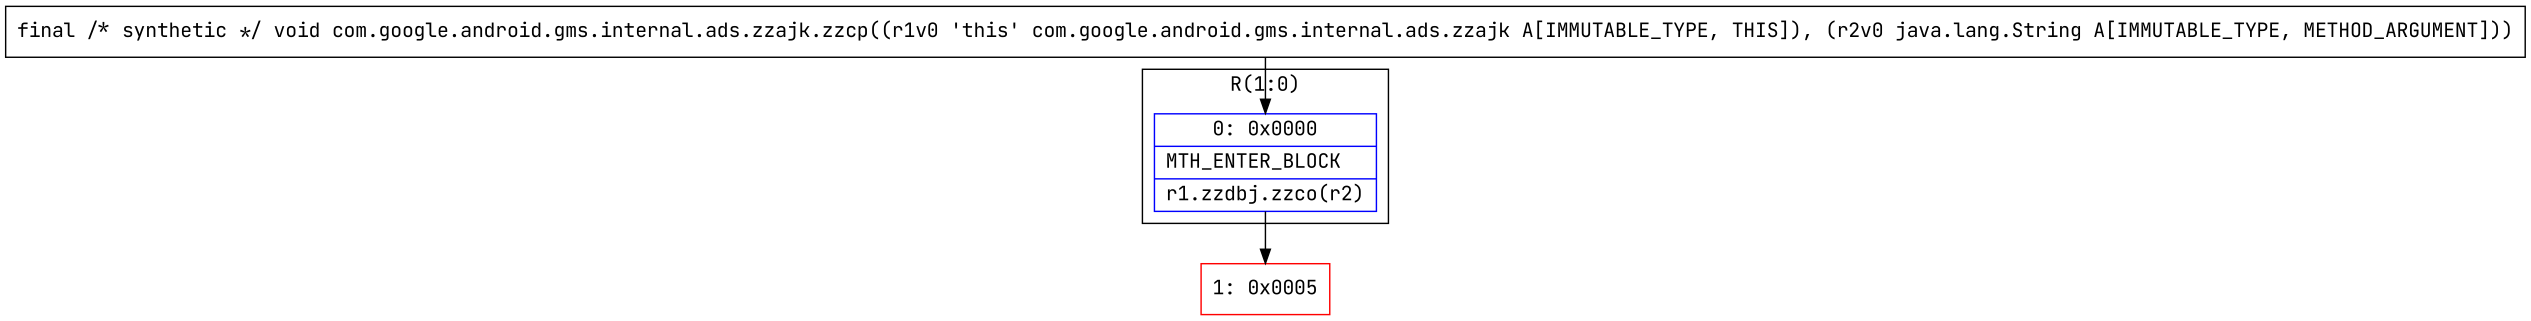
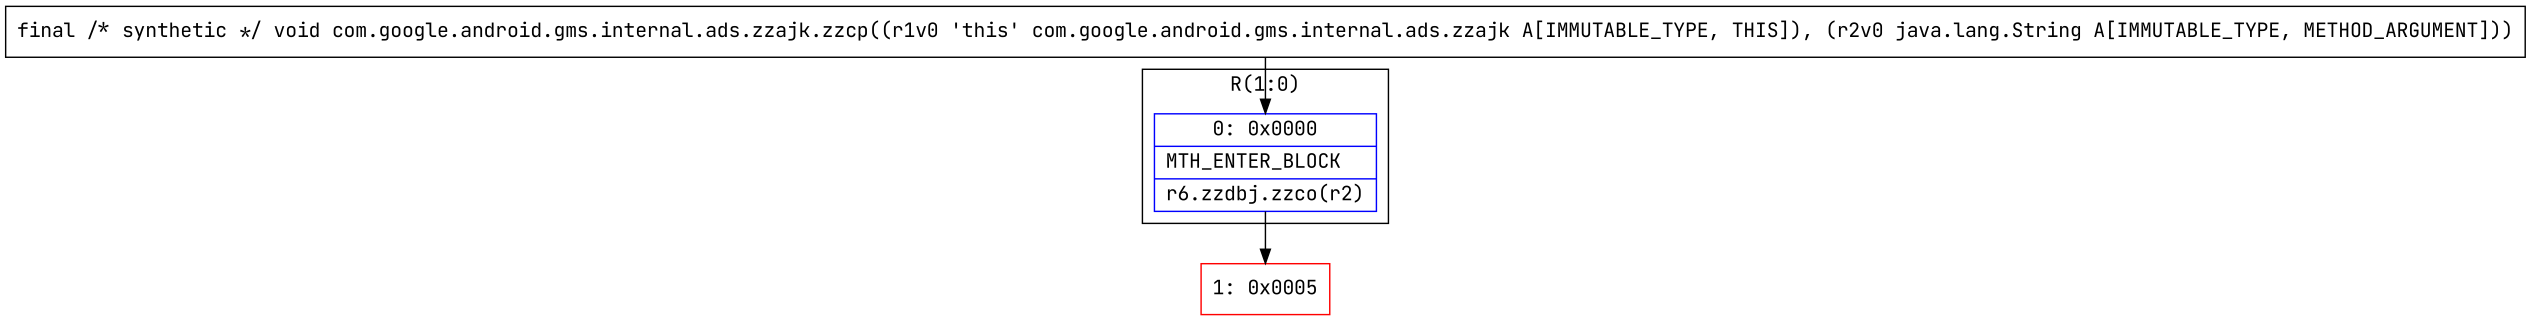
  digraph {
    fontname="JetBrains Mono"
    node [shape=record fontname="JetBrains Mono"]
    edge [fontname="JetBrains Mono"]
-   n1 [color=blue label="{0\:\ 0x0000|MTH_ENTER_BLOCK\l|r1.zzdbj.zzco(r2)\l}"]
+   n1 [color=blue label="{0\:\ 0x0000|MTH_ENTER_BLOCK\l|r6.zzdbj.zzco(r2)\l}"]
    n2 [color=red label="{1\:\ 0x0005}"]
    n3 [label="{final \/* synthetic *\/ void com.google.android.gms.internal.ads.zzajk.zzcp((r1v0 'this' com.google.android.gms.internal.ads.zzajk A[IMMUTABLE_TYPE, THIS]), (r2v0 java.lang.String A[IMMUTABLE_TYPE, METHOD_ARGUMENT])) }"]
    subgraph cluster_1 {
      label="R(1:0)"
      n1
    }
    n1 -> n2
    n3 -> n1
  }
